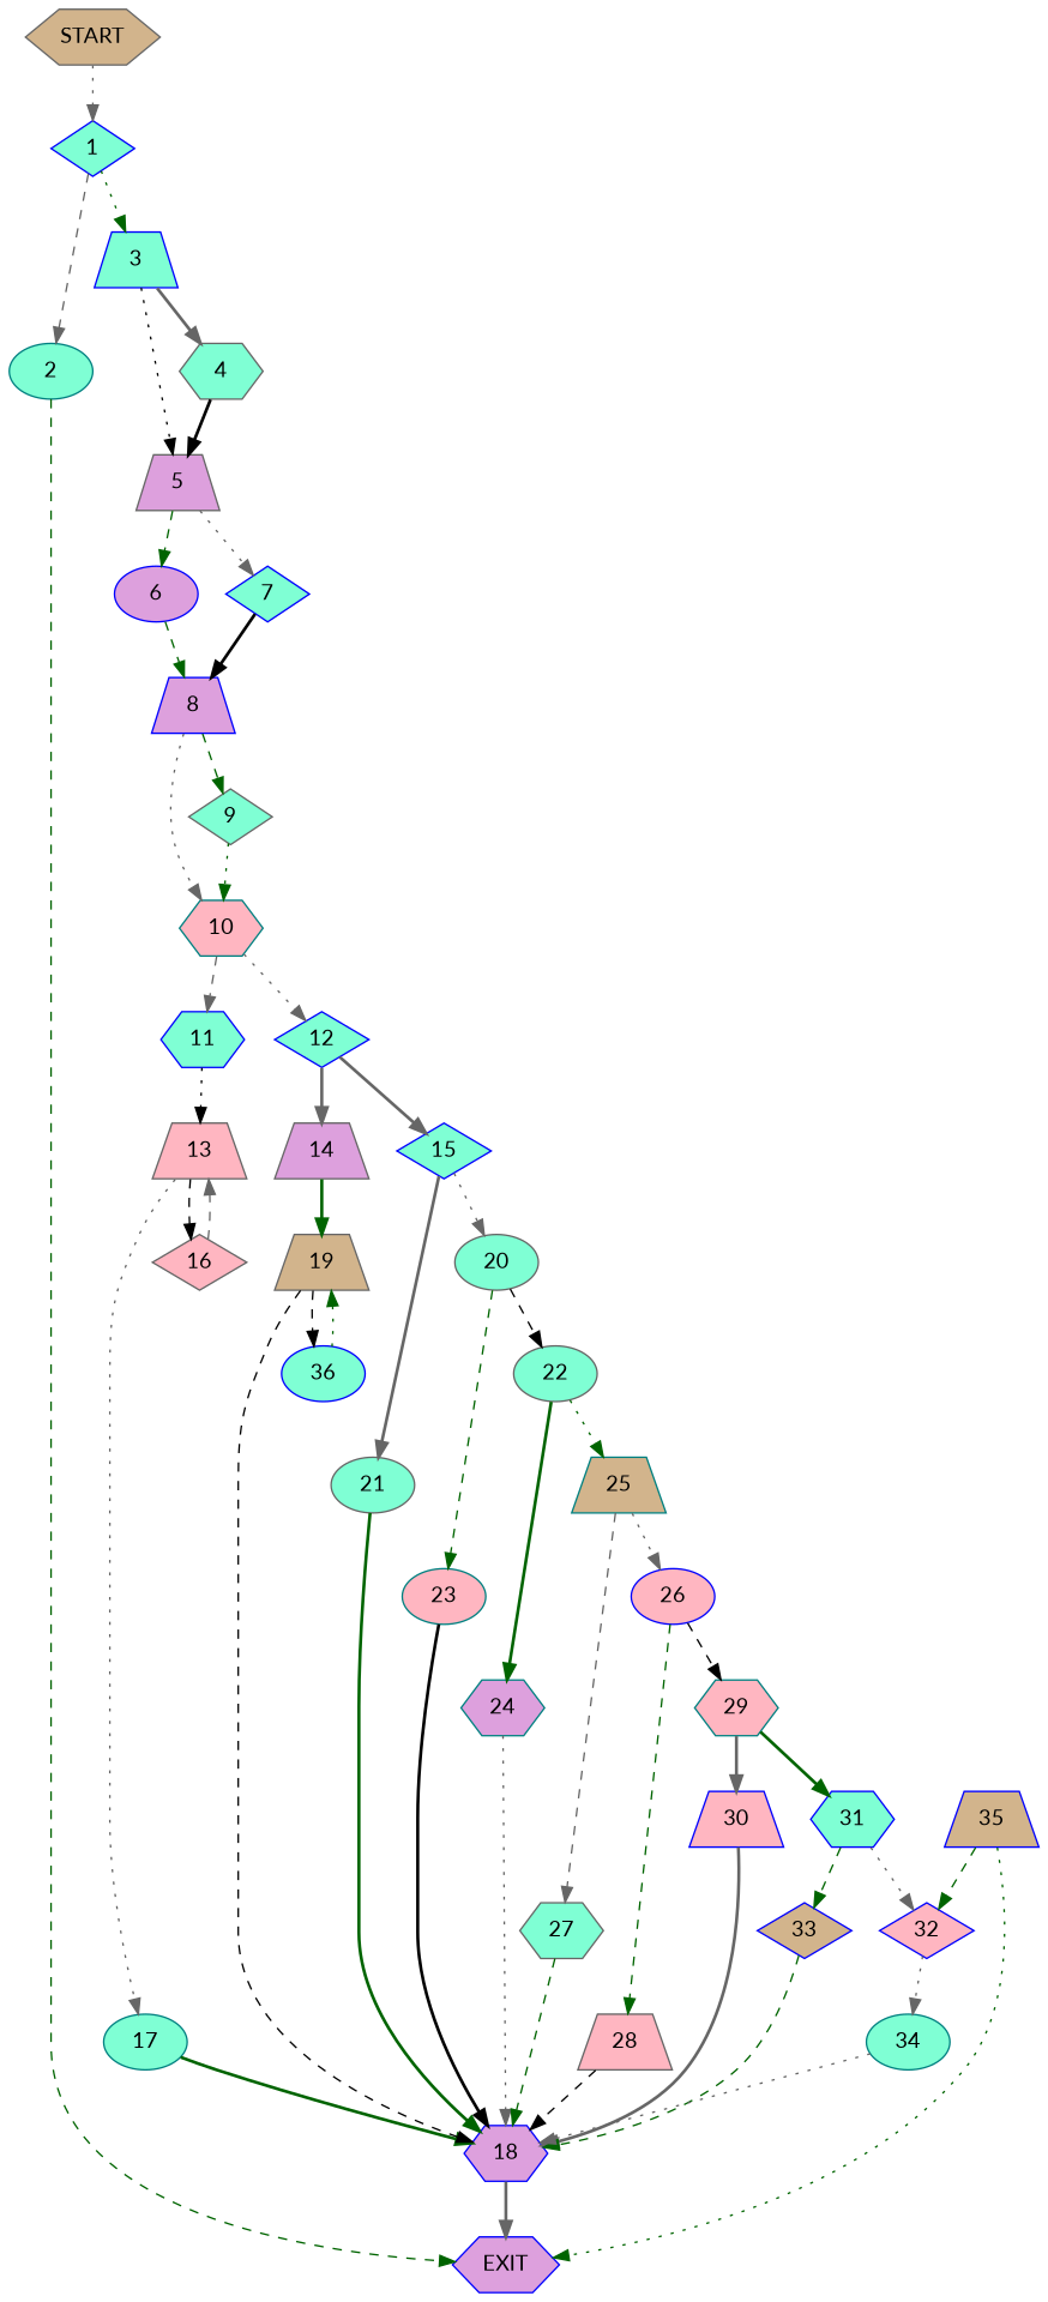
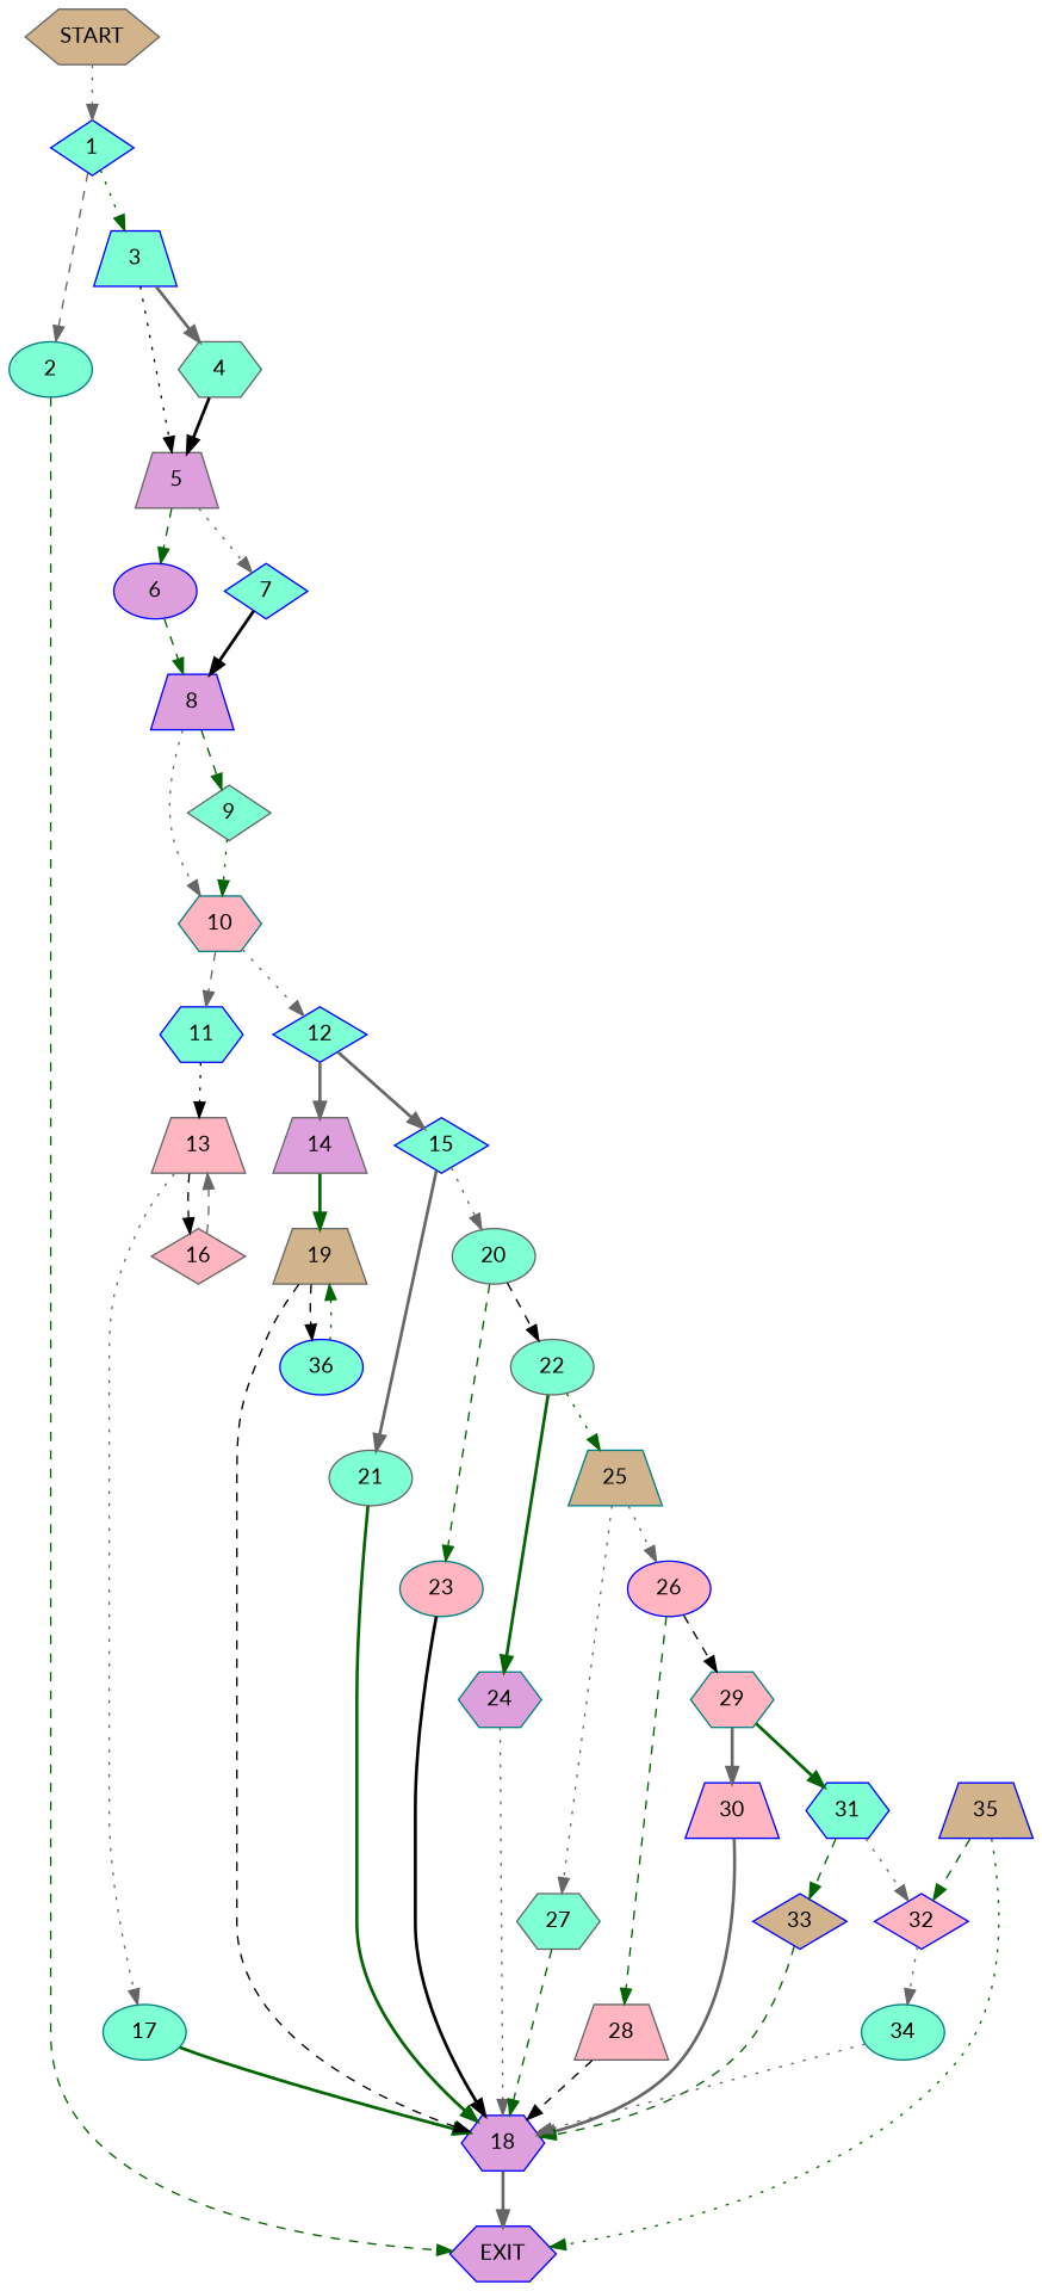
  digraph {
    fontname=Lato
    node [color=blue fillcolor=aquamarine fontname=Lato shape=hexagon style=filled]
    edge [color=gray40 fontname=Lato style=dashed]
    n1 [color=gray40 fillcolor=tan label=START]
    1 [shape=diamond]
    2 [color=teal shape=ellipse]
    3 [shape=trapezium]
    n5 [fillcolor=plum label=EXIT]
    4 [color=gray40]
    5 [color=gray40 fillcolor=plum shape=trapezium]
    6 [fillcolor=plum shape=ellipse]
    7 [shape=diamond]
    8 [fillcolor=plum shape=trapezium]
    9 [color=gray40 shape=diamond]
    10 [color=teal fillcolor=lightpink]
    11
    12 [shape=diamond]
    13 [color=gray40 fillcolor=lightpink shape=trapezium]
    14 [color=gray40 fillcolor=plum shape=trapezium]
    15 [shape=diamond]
    16 [color=gray40 fillcolor=lightpink shape=diamond]
    17 [color=teal shape=ellipse]
    19 [color=gray40 fillcolor=tan shape=trapezium]
    20 [color=gray40 shape=ellipse]
    21 [color=gray40 shape=ellipse]
    18 [fillcolor=plum]
    36 [shape=ellipse]
    22 [color=gray40 shape=ellipse]
    23 [color=teal fillcolor=lightpink shape=ellipse]
    24 [color=teal fillcolor=plum]
    25 [color=teal fillcolor=tan shape=trapezium]
    26 [fillcolor=lightpink shape=ellipse]
    27 [color=gray40]
    28 [color=gray40 fillcolor=lightpink shape=trapezium]
    29 [color=teal fillcolor=lightpink]
    30 [fillcolor=lightpink shape=trapezium]
    31
    32 [fillcolor=lightpink shape=diamond]
    33 [fillcolor=tan shape=diamond]
    34 [color=teal shape=ellipse]
    35 [fillcolor=tan shape=trapezium]
    n1 -> 1 [style=dotted]
    1 -> 2
    1 -> 3 [color=darkgreen style=dotted]
    2 -> n5 [color=darkgreen]
    3 -> 4 [style=bold]
    3 -> 5 [color=black style=dotted]
    4 -> 5 [color=black style=bold]
    5 -> 6 [color=darkgreen]
    5 -> 7 [style=dotted]
    6 -> 8 [color=darkgreen]
    7 -> 8 [color=black style=bold]
    8 -> 9 [color=darkgreen]
    8 -> 10 [style=dotted]
    9 -> 10 [color=darkgreen style=dotted]
    10 -> 11
    10 -> 12 [style=dotted]
    11 -> 13 [color=black style=dotted]
    12 -> 14 [style=bold]
    12 -> 15 [style=bold]
    13 -> 16 [color=black]
    13 -> 17 [style=dotted]
    14 -> 19 [color=darkgreen style=bold]
    15 -> 20 [style=dotted]
    15 -> 21 [style=bold]
    16 -> 13
    17 -> 18 [color=darkgreen style=bold]
    19 -> 18 [color=black]
    19 -> 36 [color=black]
    20 -> 22 [color=black]
    20 -> 23 [color=darkgreen]
    21 -> 18 [color=darkgreen style=bold]
    18 -> n5 [style=bold]
    36 -> 19 [color=darkgreen style=dotted]
    22 -> 24 [color=darkgreen style=bold]
    22 -> 25 [color=darkgreen style=dotted]
    23 -> 18 [color=black style=bold]
    24 -> 18 [style=dotted]
    25 -> 26 [style=dotted]
-   25 -> 27
+   25 -> 27 [style=dotted]
    26 -> 28 [color=darkgreen]
    26 -> 29 [color=black]
    27 -> 18 [color=darkgreen]
    28 -> 18 [color=black]
    29 -> 30 [style=bold]
    29 -> 31 [color=darkgreen style=bold]
    30 -> 18 [style=bold]
    31 -> 32 [style=dotted]
    31 -> 33 [color=darkgreen]
    32 -> 34 [style=dotted]
    33 -> 18 [color=darkgreen]
    34 -> 18 [style=dotted]
    35 -> n5 [color=darkgreen style=dotted]
    35 -> 32 [color=darkgreen]
  }
